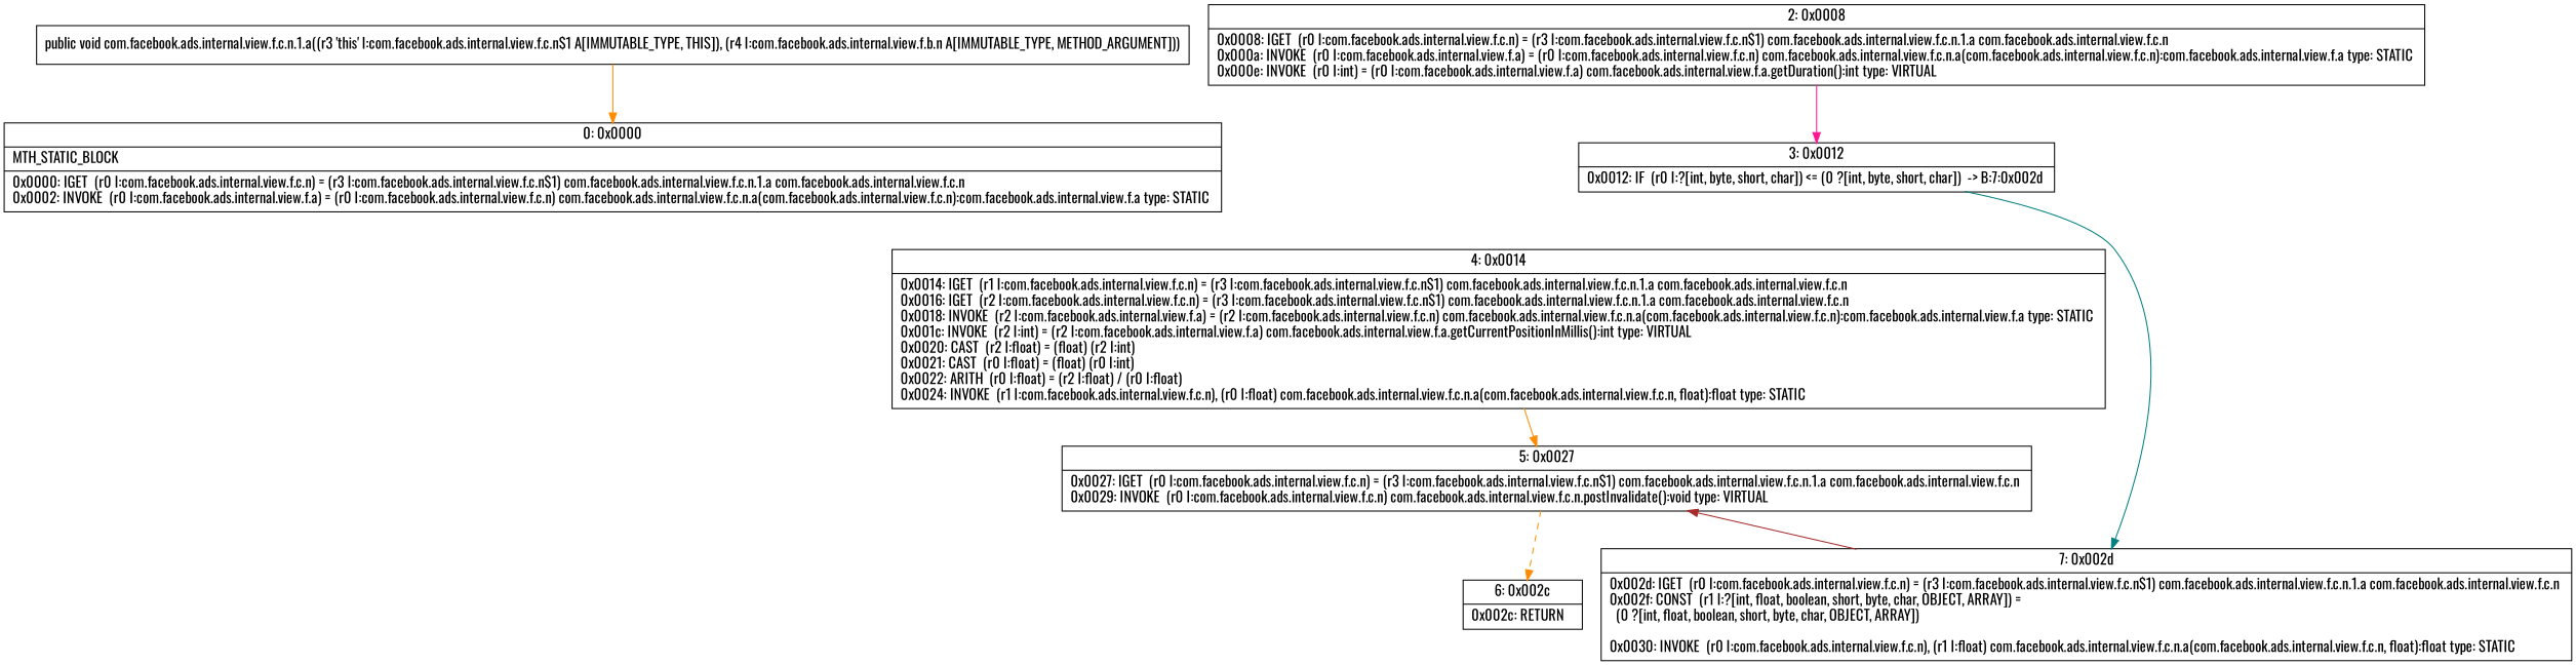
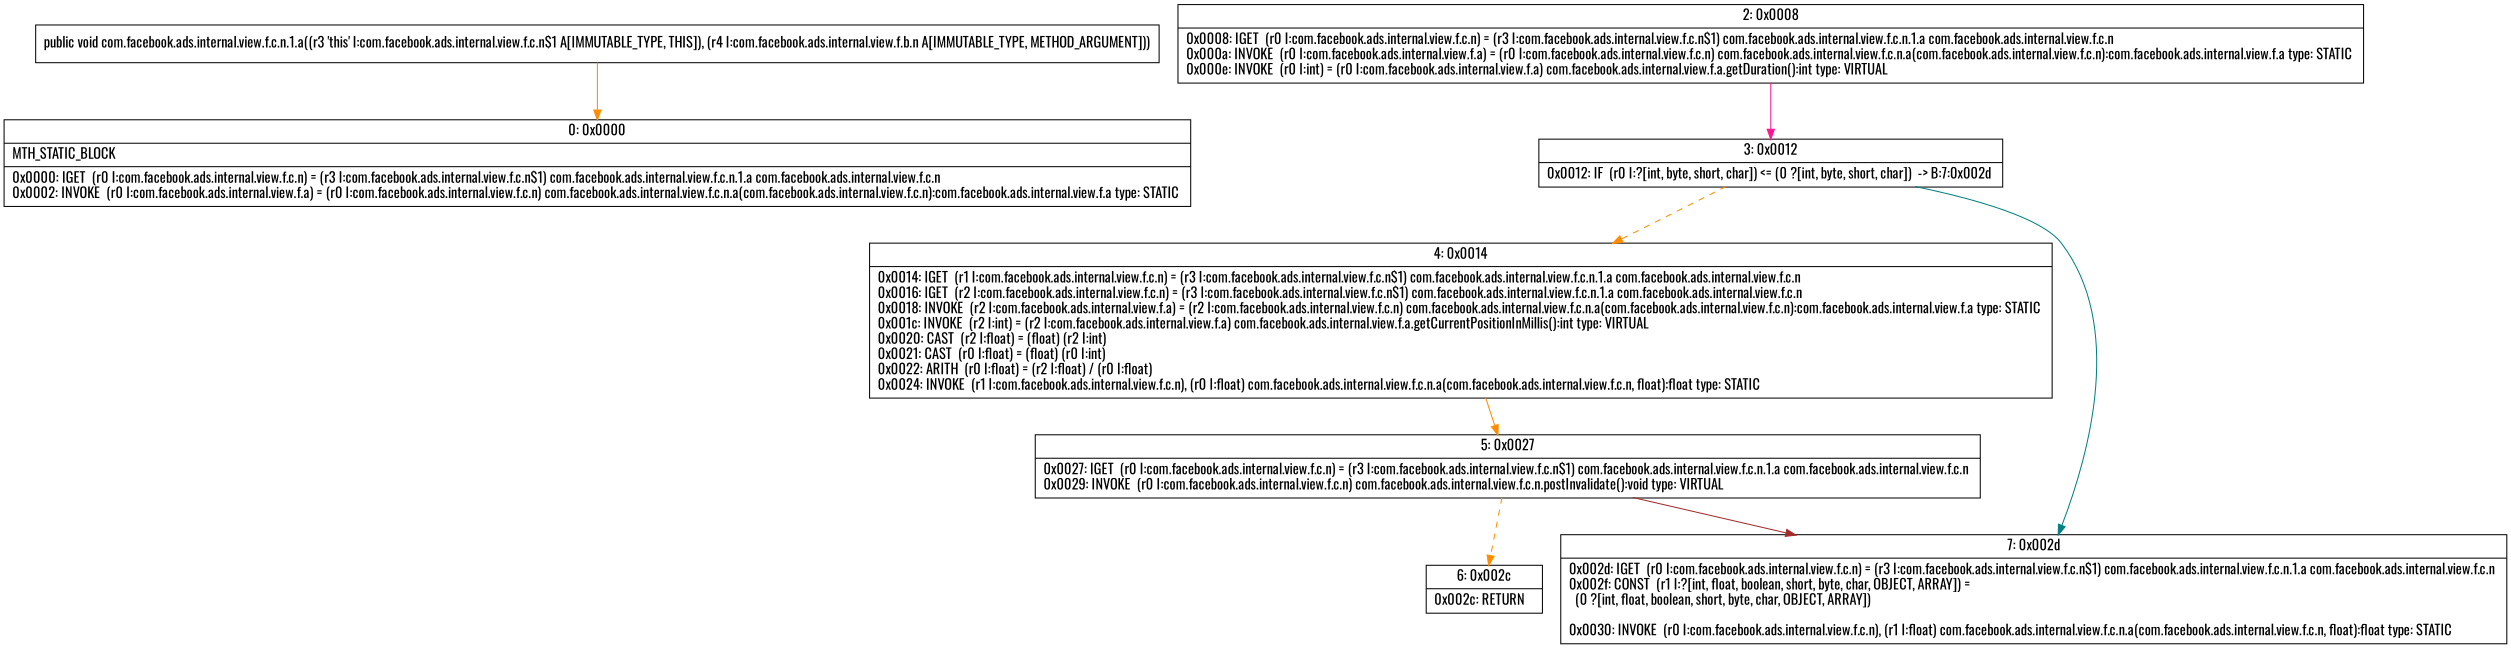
  digraph {
    fontname=Oswald
    node [fontname=Oswald shape=record]
    edge [color=darkorange fontname=Oswald]
    n1 [label="{0\:\ 0x0000|MTH_STATIC_BLOCK\l|0x0000: IGET  (r0 I:com.facebook.ads.internal.view.f.c.n) = (r3 I:com.facebook.ads.internal.view.f.c.n$1) com.facebook.ads.internal.view.f.c.n.1.a com.facebook.ads.internal.view.f.c.n \l0x0002: INVOKE  (r0 I:com.facebook.ads.internal.view.f.a) = (r0 I:com.facebook.ads.internal.view.f.c.n) com.facebook.ads.internal.view.f.c.n.a(com.facebook.ads.internal.view.f.c.n):com.facebook.ads.internal.view.f.a type: STATIC \l}"]
    n2 [label="{2\:\ 0x0008|0x0008: IGET  (r0 I:com.facebook.ads.internal.view.f.c.n) = (r3 I:com.facebook.ads.internal.view.f.c.n$1) com.facebook.ads.internal.view.f.c.n.1.a com.facebook.ads.internal.view.f.c.n \l0x000a: INVOKE  (r0 I:com.facebook.ads.internal.view.f.a) = (r0 I:com.facebook.ads.internal.view.f.c.n) com.facebook.ads.internal.view.f.c.n.a(com.facebook.ads.internal.view.f.c.n):com.facebook.ads.internal.view.f.a type: STATIC \l0x000e: INVOKE  (r0 I:int) = (r0 I:com.facebook.ads.internal.view.f.a) com.facebook.ads.internal.view.f.a.getDuration():int type: VIRTUAL \l}"]
    n3 [label="{3\:\ 0x0012|0x0012: IF  (r0 I:?[int, byte, short, char]) \<= (0 ?[int, byte, short, char])  \-\> B:7:0x002d \l}"]
    n4 [label="{6\:\ 0x002c|0x002c: RETURN   \l}"]
    n5 [label="{4\:\ 0x0014|0x0014: IGET  (r1 I:com.facebook.ads.internal.view.f.c.n) = (r3 I:com.facebook.ads.internal.view.f.c.n$1) com.facebook.ads.internal.view.f.c.n.1.a com.facebook.ads.internal.view.f.c.n \l0x0016: IGET  (r2 I:com.facebook.ads.internal.view.f.c.n) = (r3 I:com.facebook.ads.internal.view.f.c.n$1) com.facebook.ads.internal.view.f.c.n.1.a com.facebook.ads.internal.view.f.c.n \l0x0018: INVOKE  (r2 I:com.facebook.ads.internal.view.f.a) = (r2 I:com.facebook.ads.internal.view.f.c.n) com.facebook.ads.internal.view.f.c.n.a(com.facebook.ads.internal.view.f.c.n):com.facebook.ads.internal.view.f.a type: STATIC \l0x001c: INVOKE  (r2 I:int) = (r2 I:com.facebook.ads.internal.view.f.a) com.facebook.ads.internal.view.f.a.getCurrentPositionInMillis():int type: VIRTUAL \l0x0020: CAST  (r2 I:float) = (float) (r2 I:int) \l0x0021: CAST  (r0 I:float) = (float) (r0 I:int) \l0x0022: ARITH  (r0 I:float) = (r2 I:float) \/ (r0 I:float) \l0x0024: INVOKE  (r1 I:com.facebook.ads.internal.view.f.c.n), (r0 I:float) com.facebook.ads.internal.view.f.c.n.a(com.facebook.ads.internal.view.f.c.n, float):float type: STATIC \l}"]
    n6 [label="{7\:\ 0x002d|0x002d: IGET  (r0 I:com.facebook.ads.internal.view.f.c.n) = (r3 I:com.facebook.ads.internal.view.f.c.n$1) com.facebook.ads.internal.view.f.c.n.1.a com.facebook.ads.internal.view.f.c.n \l0x002f: CONST  (r1 I:?[int, float, boolean, short, byte, char, OBJECT, ARRAY]) = \l  (0 ?[int, float, boolean, short, byte, char, OBJECT, ARRAY])\l \l0x0030: INVOKE  (r0 I:com.facebook.ads.internal.view.f.c.n), (r1 I:float) com.facebook.ads.internal.view.f.c.n.a(com.facebook.ads.internal.view.f.c.n, float):float type: STATIC \l}"]
    n7 [label="{5\:\ 0x0027|0x0027: IGET  (r0 I:com.facebook.ads.internal.view.f.c.n) = (r3 I:com.facebook.ads.internal.view.f.c.n$1) com.facebook.ads.internal.view.f.c.n.1.a com.facebook.ads.internal.view.f.c.n \l0x0029: INVOKE  (r0 I:com.facebook.ads.internal.view.f.c.n) com.facebook.ads.internal.view.f.c.n.postInvalidate():void type: VIRTUAL \l}"]
    n8 [label="{public void com.facebook.ads.internal.view.f.c.n.1.a((r3 'this' I:com.facebook.ads.internal.view.f.c.n$1 A[IMMUTABLE_TYPE, THIS]), (r4 I:com.facebook.ads.internal.view.f.b.n A[IMMUTABLE_TYPE, METHOD_ARGUMENT])) }"]
    n2 -> n3 [color=deeppink]
+   n3 -> n5 [style=dashed]
    n3 -> n6 [color=teal]
    n5 -> n7
-   n6 -> n7 [color=brown]
+   n7 -> n6 [color=brown]
    n7 -> n4 [style=dashed]
    n8 -> n1
  }
